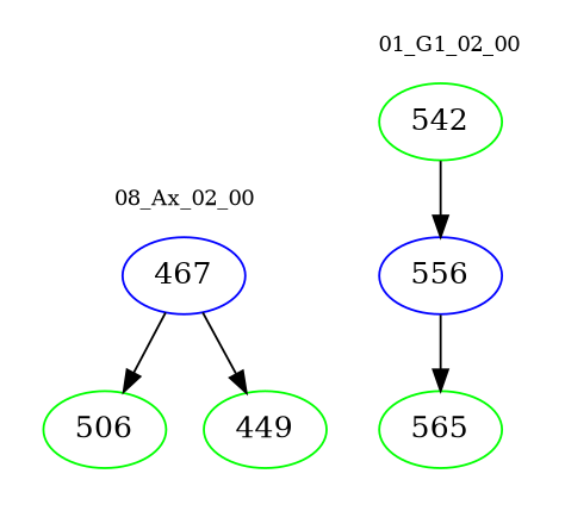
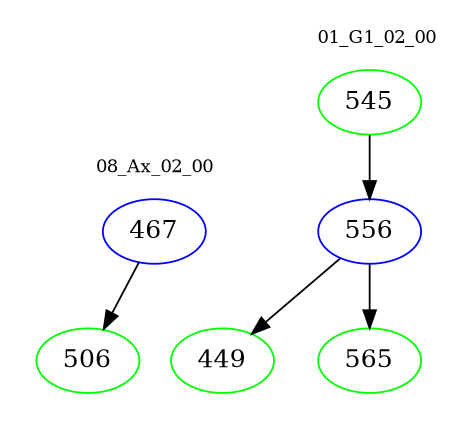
  digraph {
    node [color=green]
    edge [color=black]
    n1 [color=blue label=467]
    n2 [label=449]
    n3 [label=506]
    n4 [color=blue label=556]
-   n5 [label=542]
+   n5 [label=545]
    n6 [label=565]
    subgraph cluster_1 {
      color=white
      fontsize=10
      label="08_Ax_02_00"
      n1
      n2
      n3
    }
    subgraph cluster_2 {
      color=white
      fontsize=10
      label="01_G1_02_00"
      n4
      n5
      n6
    }
-   n1 -> n2
+   n4 -> n2
    n1 -> n3
    n4 -> n6
    n5 -> n4
  }
